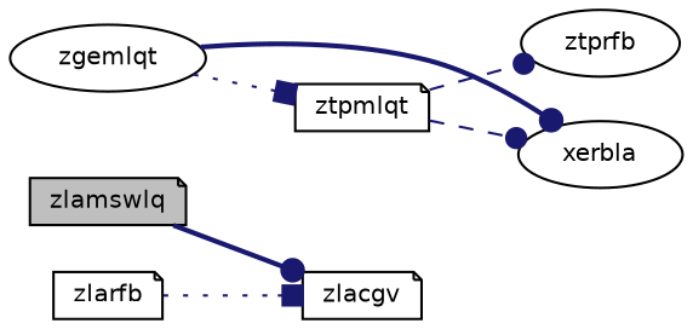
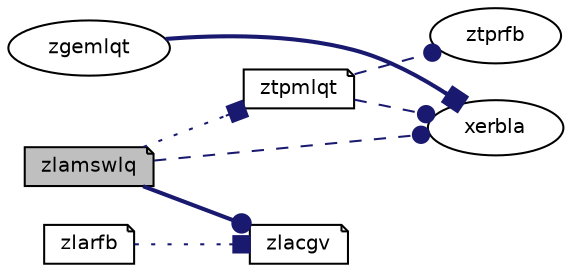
  digraph {
    fontname="DejaVu Sans"
    rankdir=LR
    node [color=black fillcolor=white fontname="DejaVu Sans" fontsize=10 shape=note style=filled]
    edge [arrowhead=dot color=midnightblue fontname="DejaVu Sans" fontsize=10 labelfontname=Helvetica labelfontsize=10 style=dashed]
    n1 [fillcolor=grey75 fontcolor=black height=0.2 label=zlamswlq width=0.4]
    n2 [height=0.2 label=xerbla shape=ellipse width=0.4]
    n3 [height=0.2 label=ztpmlqt width=0.4]
    n4 [height=0.2 label=zlacgv width=0.4]
    n5 [height=0.2 label=zgemlqt shape=ellipse width=0.4]
    n6 [height=0.2 label=ztprfb shape=ellipse width=0.4]
    n7 [height=0.2 label=zlarfb width=0.4]
-   n5 -> n3 [arrowhead=box style=dotted]
+   n1 -> n2
+   n1 -> n3 [arrowhead=box style=dotted]
    n1 -> n4 [style=bold]
    n3 -> n2
    n3 -> n6
-   n5 -> n2 [style=bold]
+   n5 -> n2 [arrowhead=box style=bold]
    n7 -> n4 [arrowhead=box style=dotted]
  }
